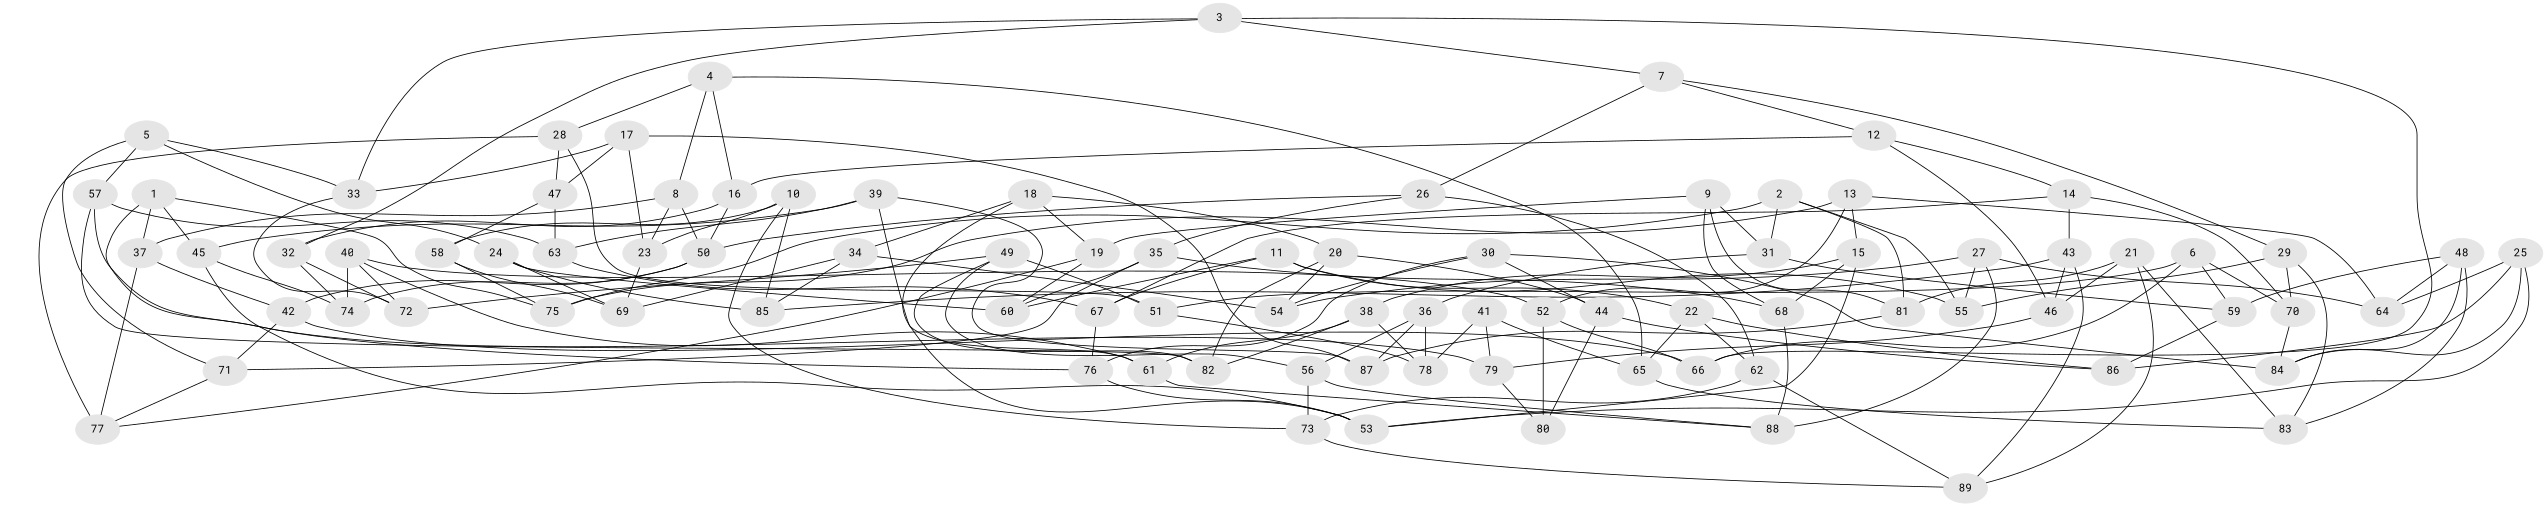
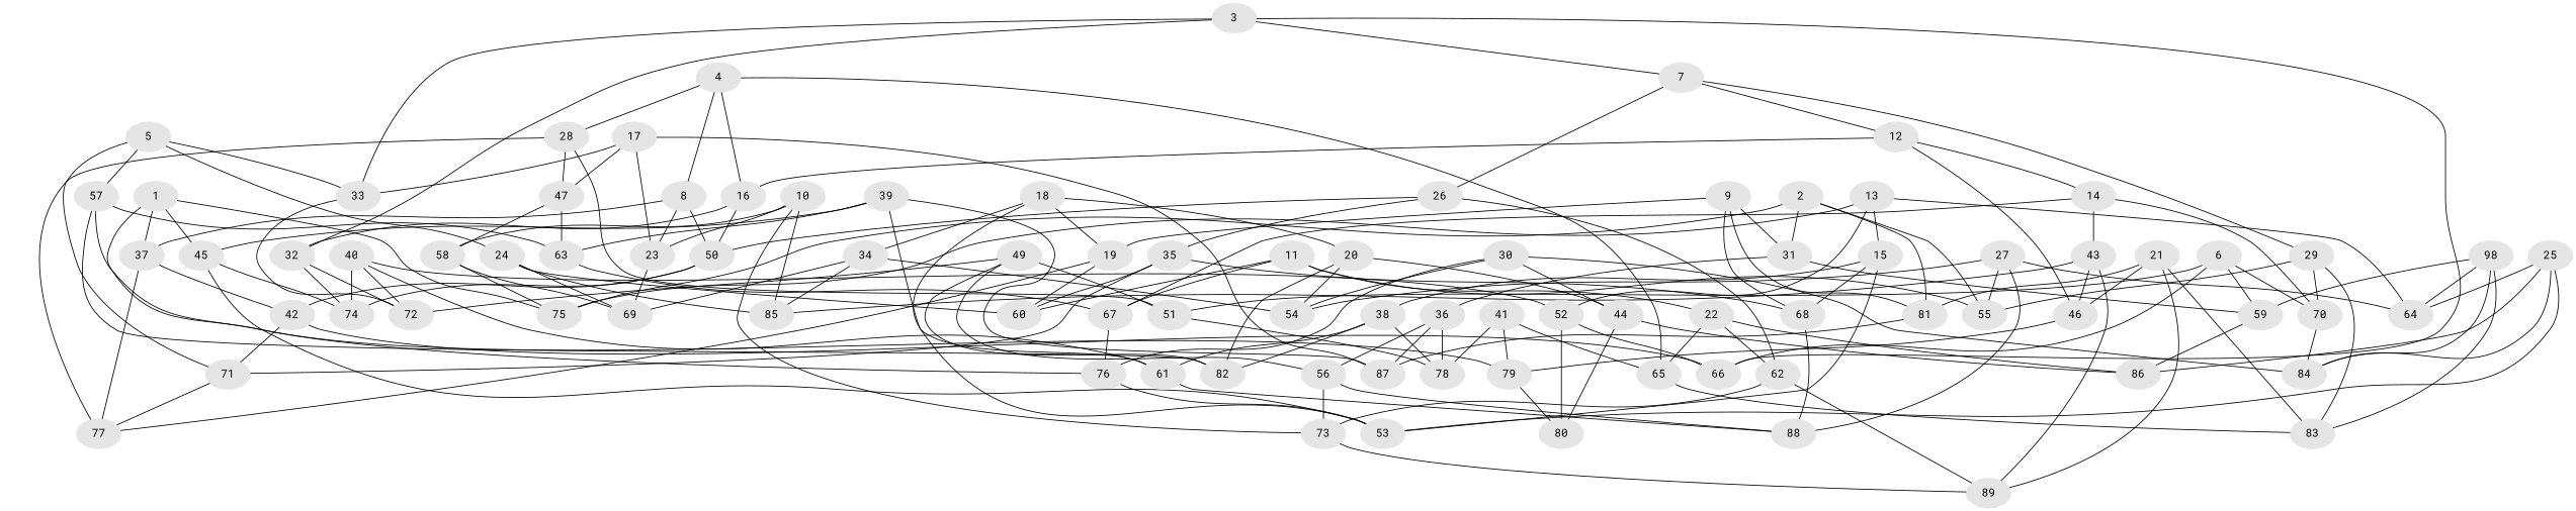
  graph {
    fontname="Roboto Mono"
    node [color=gray90 fontname="Roboto Mono" style=filled]
    edge [fontname="Roboto Mono"]
    1
    37
    45
    75
    76
    77
    42
    53
    74
    2
    31
    55
    81
    59
    36
    87
    3
    7
    32
    33
    66
    12
    26
    29
    72
    4
    8
    16
    28
    65
    23
    50
    51
    47
    83
    5
    24
    57
    71
    85
    60
    69
    82
    63
    79
    6
    70
    78
    86
    84
    14
    46
    62
    35
    9
    19
    68
    88
    10
    58
    73
    89
    11
    22
    67
    43
    13
    15
    52
    64
    38
    80
    61
    17
    18
    20
    34
    44
    54
    21
    25
    27
    30
    56
    39
    40
    41
-   48
+   48 [label=98]
    49
    1 -- 37
    1 -- 45
    1 -- 75
    1 -- 76
    37 -- 77
    37 -- 42
    45 -- 53
    45 -- 74
    76 -- 53
    42 -- 66
    42 -- 71
    2 -- 75
    2 -- 31
    2 -- 55
    2 -- 81
    31 -- 59
    31 -- 36
    81 -- 87
    59 -- 86
    36 -- 87
    36 -- 78
    36 -- 56
    3 -- 7
    3 -- 32
    3 -- 33
    3 -- 66
    7 -- 12
    7 -- 26
    7 -- 29
    32 -- 74
    32 -- 72
    33 -- 72
    12 -- 16
    12 -- 14
    12 -- 46
    26 -- 50
    26 -- 62
    26 -- 35
    29 -- 55
    29 -- 83
    29 -- 70
    4 -- 8
    4 -- 16
    4 -- 28
    4 -- 65
    8 -- 37
    8 -- 23
    8 -- 50
    16 -- 32
    16 -- 50
    28 -- 77
    28 -- 51
    28 -- 47
    65 -- 83
    23 -- 69
    50 -- 42
    50 -- 74
    51 -- 78
    47 -- 63
    47 -- 58
    5 -- 33
    5 -- 24
    5 -- 57
    5 -- 71
    24 -- 85
    24 -- 60
    24 -- 69
    57 -- 82
    57 -- 63
    57 -- 79
    71 -- 77
    63 -- 67
    79 -- 80
    6 -- 59
    6 -- 66
    6 -- 51
    6 -- 70
    70 -- 84
    14 -- 70
    14 -- 67
    14 -- 43
    46 -- 79
    62 -- 73
    62 -- 89
    35 -- 71
    35 -- 60
    35 -- 68
    9 -- 31
    9 -- 81
    9 -- 19
    9 -- 68
    19 -- 77
    19 -- 60
    68 -- 88
    10 -- 23
    10 -- 85
    10 -- 58
    10 -- 73
    58 -- 75
    58 -- 69
    73 -- 89
    11 -- 55
    11 -- 60
    11 -- 22
    11 -- 67
    22 -- 65
    22 -- 86
    22 -- 62
    67 -- 76
    43 -- 85
    43 -- 46
    43 -- 89
    13 -- 75
    13 -- 15
    13 -- 52
    13 -- 64
    15 -- 53
    15 -- 68
    15 -- 38
    52 -- 66
    52 -- 80
    38 -- 82
    38 -- 78
    38 -- 61
    61 -- 88
    17 -- 87
    17 -- 33
    17 -- 23
    17 -- 47
    18 -- 53
    18 -- 19
    18 -- 20
    18 -- 34
    20 -- 82
    20 -- 44
    20 -- 54
    34 -- 85
    34 -- 69
    34 -- 54
    44 -- 86
    44 -- 80
    21 -- 81
    21 -- 83
    21 -- 46
    21 -- 89
    25 -- 53
    25 -- 86
    25 -- 84
    25 -- 64
    27 -- 55
    27 -- 88
    27 -- 64
    27 -- 54
    30 -- 76
    30 -- 84
    30 -- 44
    30 -- 54
    56 -- 88
    56 -- 73
    39 -- 45
    39 -- 87
    39 -- 63
    39 -- 61
    40 -- 74
    40 -- 72
    40 -- 52
    40 -- 61
    41 -- 65
    41 -- 79
    41 -- 78
    48 -- 59
    48 -- 83
    48 -- 84
    48 -- 64
    49 -- 72
    49 -- 51
    49 -- 82
    49 -- 56
  }
